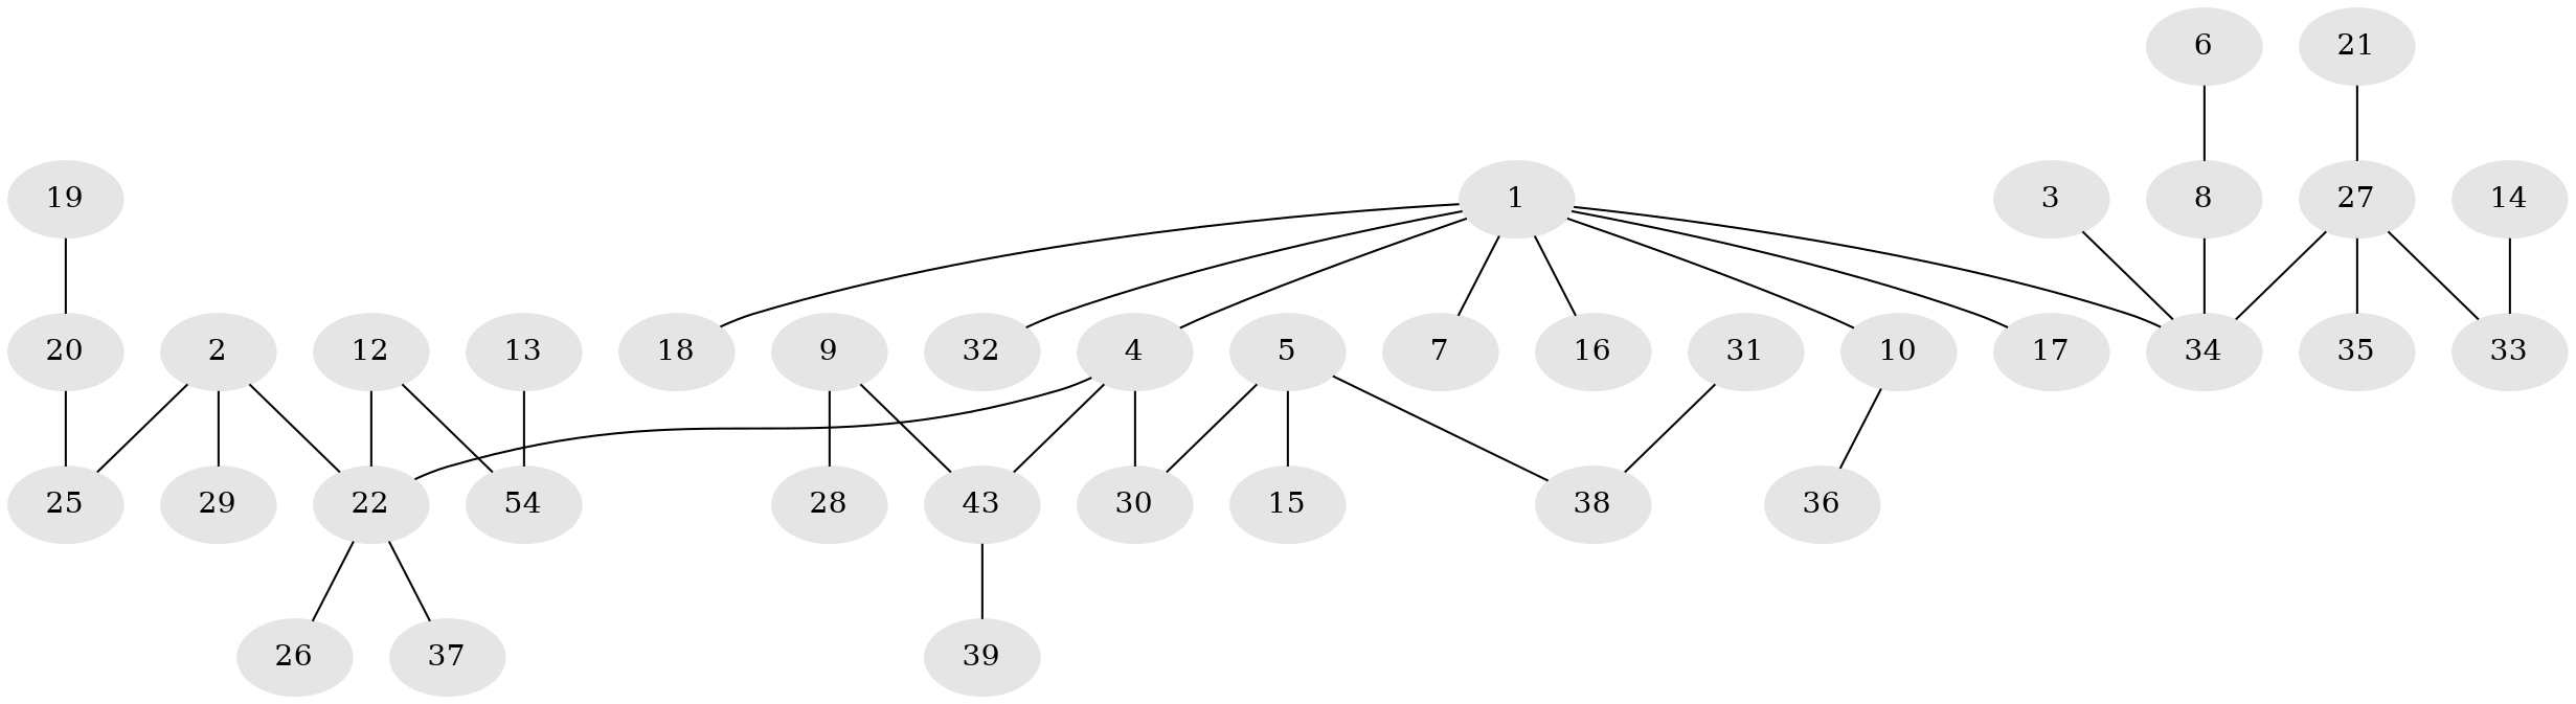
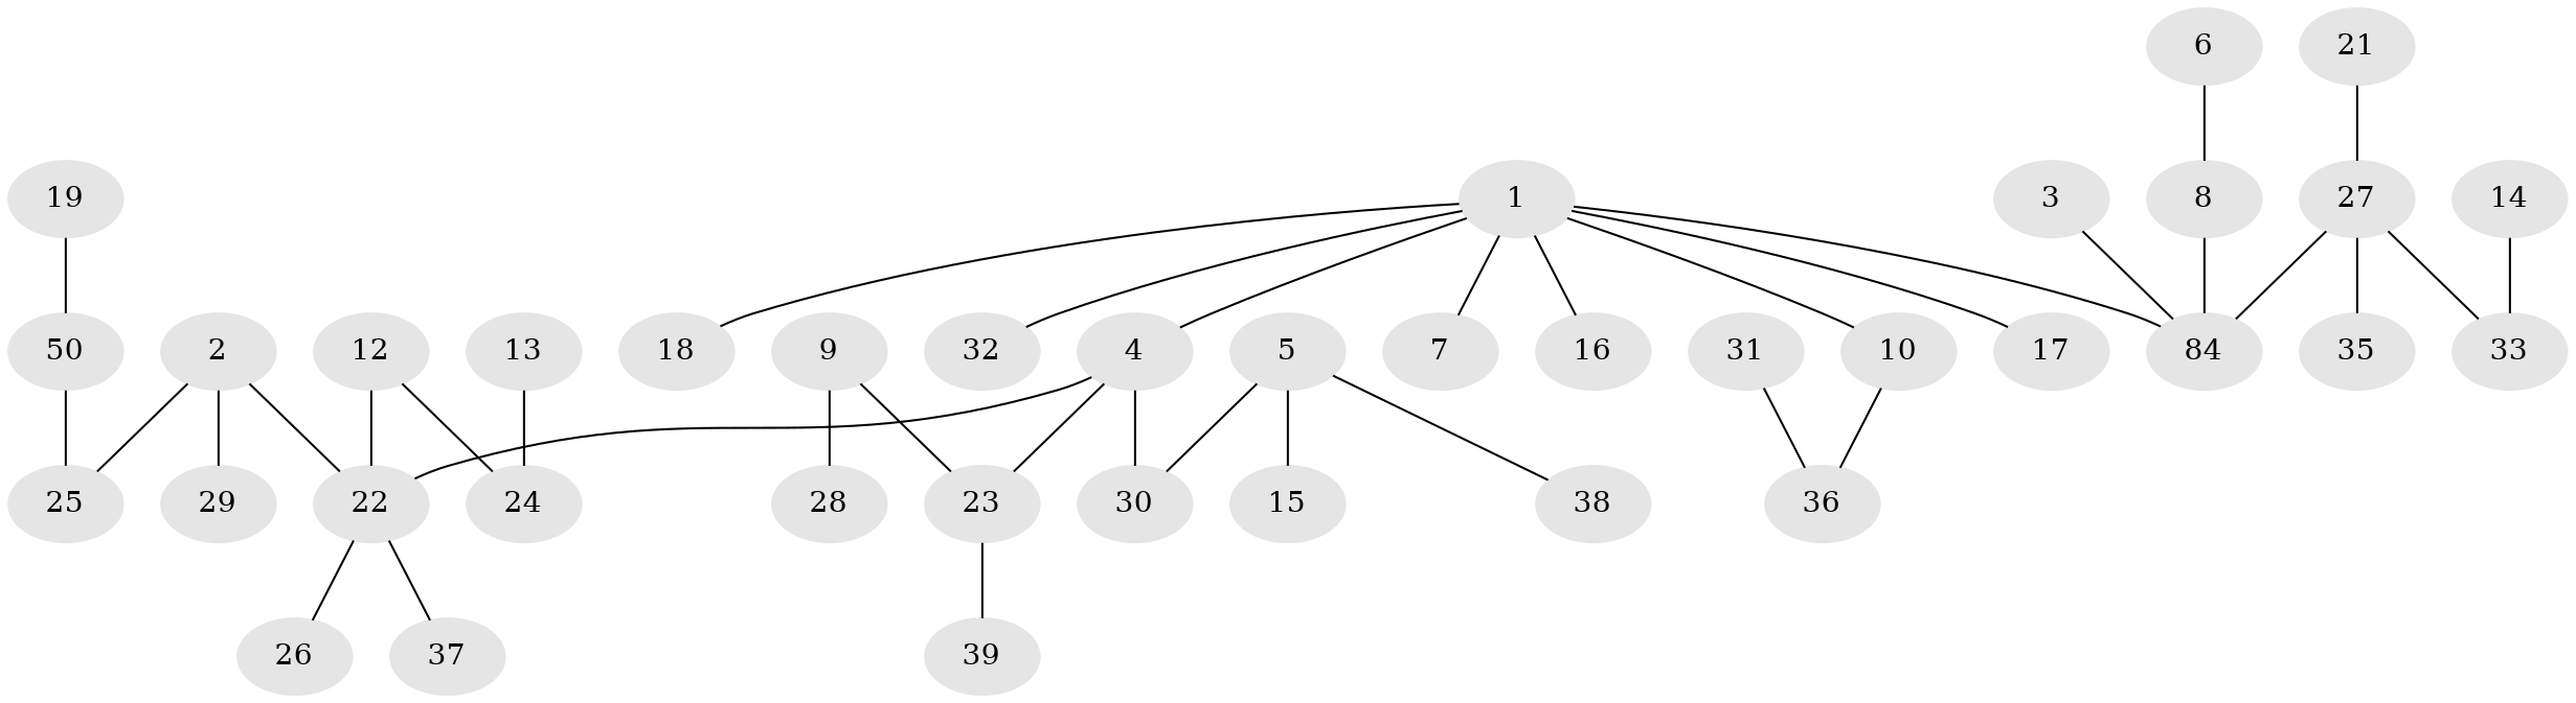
  graph {
    node [color=gray90 style=filled]
    edge [weight=1.0]
    1
    4
    7
    10
    16
    17
    18
    32
-   34
+   34 [label=84]
    22
-   23 [label=43]
+   23
    30
    36
    2
    25
    29
    26
    37
    3
    39
    5
    38
    15
    6
    8
    9
    28
    12
-   24 [label=54]
+   24
    13
    14
    33
    19
-   20
+   20 [label=50]
    21
    27
    35
    31
    1 -- 4
    1 -- 7
    1 -- 10
    1 -- 16
    1 -- 17
    1 -- 18
    1 -- 32
    1 -- 34
    4 -- 22
    4 -- 23
    4 -- 30
    10 -- 36
    22 -- 26
    22 -- 37
    23 -- 39
    2 -- 22
    2 -- 25
    2 -- 29
    3 -- 34
    5 -- 30
    5 -- 38
    5 -- 15
    6 -- 8
    8 -- 34
    9 -- 23
    9 -- 28
    12 -- 22
    12 -- 24
    13 -- 24
    14 -- 33
    19 -- 20
    20 -- 25
    21 -- 27
    27 -- 34
    27 -- 33
    27 -- 35
-   31 -- 38
+   31 -- 36
  }
